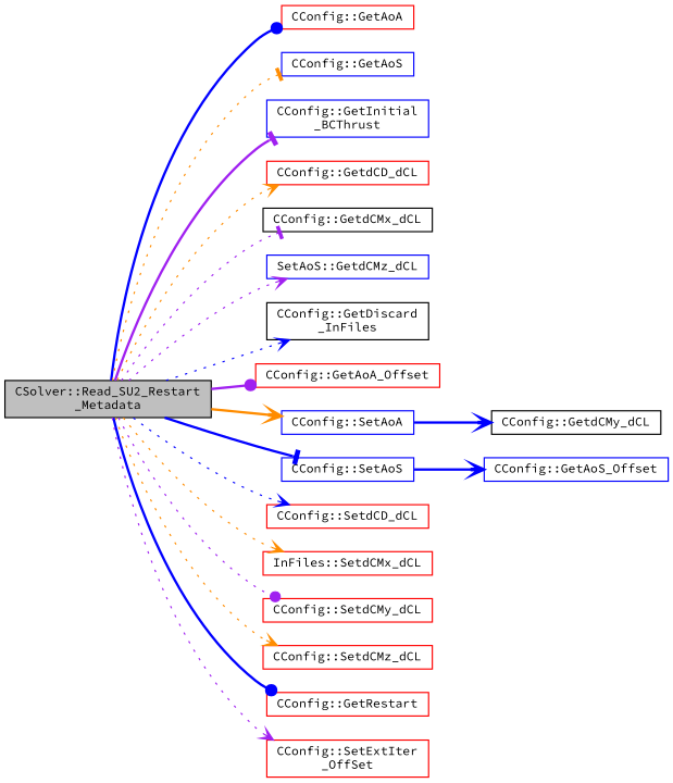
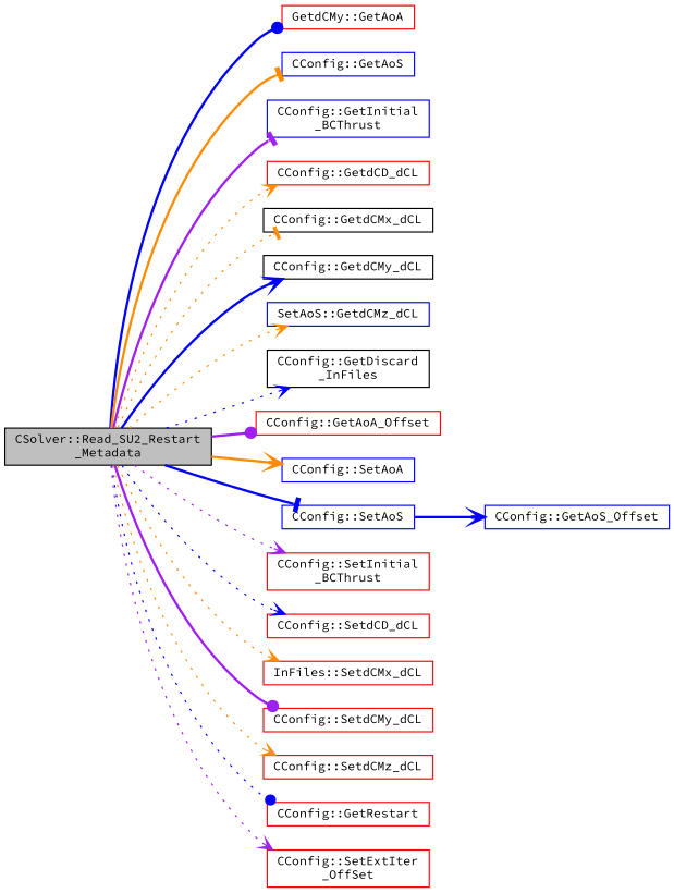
  digraph {
    fontname="Source Code Pro"
    rankdir=LR
    node [color=red fillcolor=white fontname="Source Code Pro" fontsize=10 shape=record style=filled]
    edge [arrowhead=vee color=blue fontname="Source Code Pro" fontsize=10 labelfontname=Helvetica labelfontsize=10 style=dotted]
    n1 [color=black fillcolor=grey75 fontcolor=black height=0.2 label="CSolver::Read_SU2_Restart\l_Metadata" width=0.4]
-   n2 [height=0.2 label="CConfig::GetAoA" width=0.4]
+   n2 [height=0.2 label="GetdCMy::GetAoA" width=0.4]
    n3 [color=blue height=0.2 label="CConfig::GetAoS" width=0.4]
    n4 [color=blue height=0.2 label="CConfig::GetInitial\l_BCThrust" width=0.4]
    n5 [height=0.2 label="CConfig::GetdCD_dCL" width=0.4]
    n6 [color=black height=0.2 label="CConfig::GetdCMx_dCL" width=0.4]
    n7 [color=black height=0.2 label="CConfig::GetdCMy_dCL" width=0.4]
    n8 [color=blue height=0.2 label="SetAoS::GetdCMz_dCL" width=0.4]
    n9 [color=black height=0.2 label="CConfig::GetDiscard\l_InFiles" width=0.4]
    n10 [height=0.2 label="CConfig::GetAoA_Offset" width=0.4]
    n11 [color=blue height=0.2 label="CConfig::SetAoA" width=0.4]
    n12 [color=blue height=0.2 label="CConfig::SetAoS" width=0.4]
+   n13 [height=0.2 label="CConfig::SetInitial\l_BCThrust" width=0.4]
    n14 [height=0.2 label="CConfig::SetdCD_dCL" width=0.4]
    n15 [height=0.2 label="InFiles::SetdCMx_dCL" width=0.4]
    n16 [height=0.2 label="CConfig::SetdCMy_dCL" width=0.4]
    n17 [height=0.2 label="CConfig::SetdCMz_dCL" width=0.4]
    n18 [height=0.2 label="CConfig::GetRestart" width=0.4]
    n19 [height=0.2 label="CConfig::SetExtIter\l_OffSet" width=0.4]
    n20 [color=blue height=0.2 label="CConfig::GetAoS_Offset" width=0.4]
    n1 -> n2 [arrowhead=dot style=bold]
-   n1 -> n3 [arrowhead=tee color=darkorange]
+   n1 -> n3 [arrowhead=tee color=darkorange style=bold]
    n1 -> n4 [arrowhead=tee color=purple style=bold]
    n1 -> n5 [color=darkorange]
-   n1 -> n6 [arrowhead=tee color=purple]
-   n11 -> n7 [style=bold]
-   n1 -> n8 [color=purple]
+   n1 -> n6 [arrowhead=tee color=darkorange]
+   n1 -> n7 [style=bold]
+   n1 -> n8 [color=darkorange]
    n1 -> n9
    n1 -> n10 [arrowhead=dot color=purple style=bold]
    n1 -> n11 [color=darkorange style=bold]
    n1 -> n12 [arrowhead=tee style=bold]
+   n1 -> n13 [color=purple]
    n1 -> n14
    n1 -> n15 [color=darkorange]
-   n1 -> n16 [arrowhead=dot color=purple]
+   n1 -> n16 [arrowhead=dot color=purple style=bold]
    n1 -> n17 [color=darkorange]
-   n1 -> n18 [arrowhead=dot style=bold]
+   n1 -> n18 [arrowhead=dot]
    n1 -> n19 [color=purple]
    n12 -> n20 [style=bold]
  }
